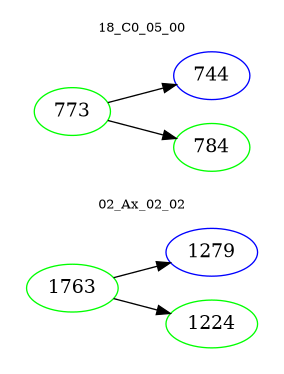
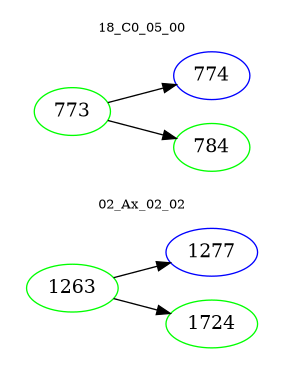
  digraph {
    rankdir=LR
    node [color=green]
    edge [color=black]
-   n1 [label=1763]
-   n2 [label=1224]
-   n3 [color=blue label=1279]
+   n1 [label=1263]
+   n2 [label=1724]
+   n3 [color=blue label=1277]
    n4 [label=773]
    n5 [label=784]
-   n6 [color=blue label=744]
+   n6 [color=blue label=774]
    subgraph cluster_1 {
      color=white
      fontsize=10
      label="02_Ax_02_02"
      n1
      n2
      n3
    }
    subgraph cluster_2 {
      color=white
      fontsize=10
      label="18_C0_05_00"
      n4
      n5
      n6
    }
    n1 -> n2
    n1 -> n3
    n4 -> n5
    n4 -> n6
  }
